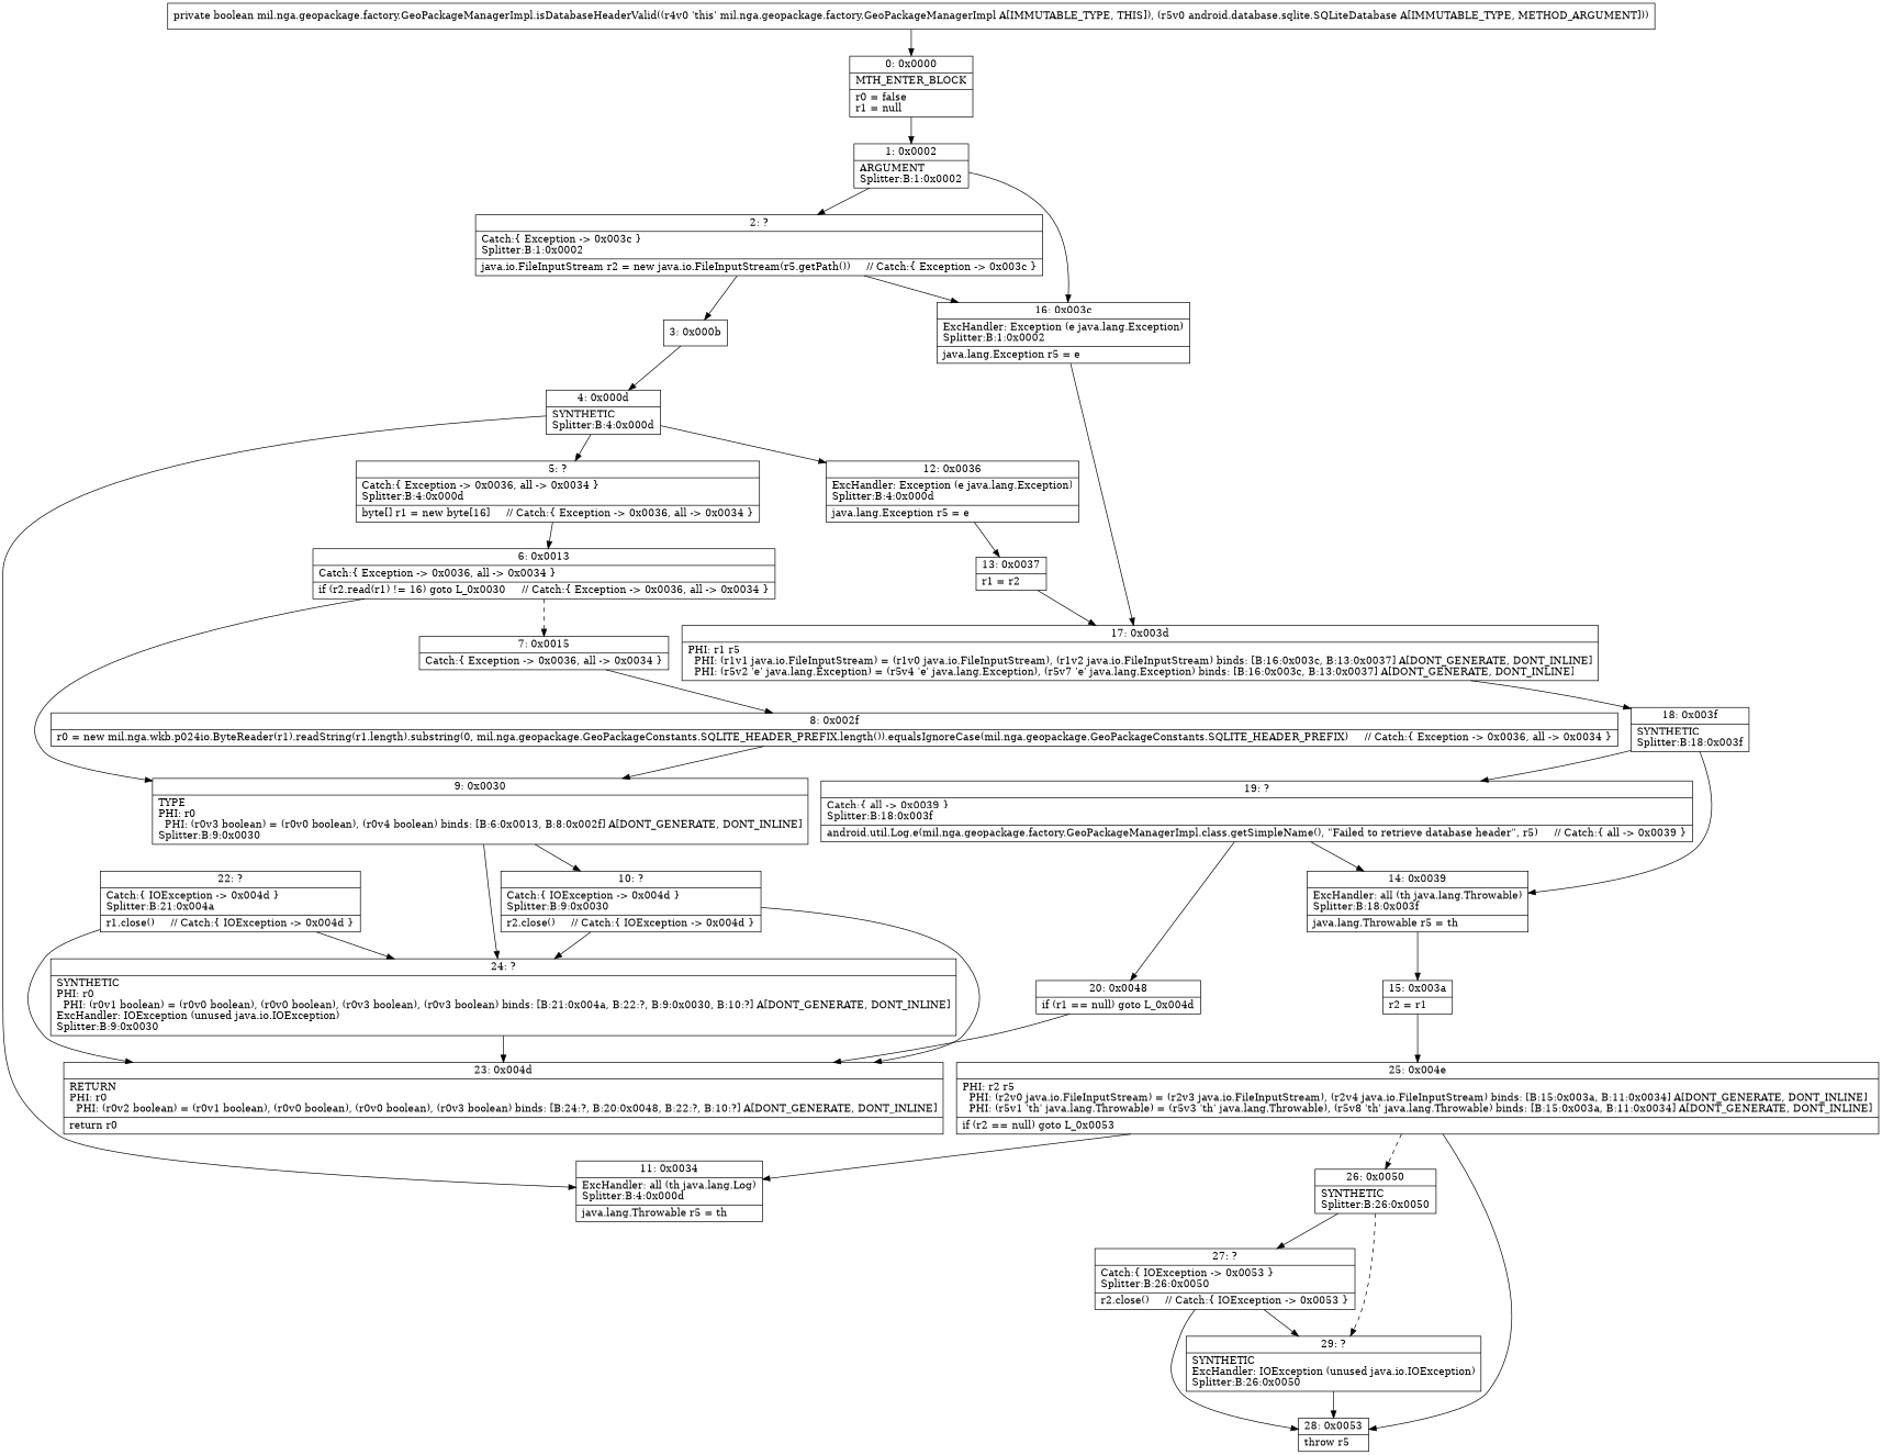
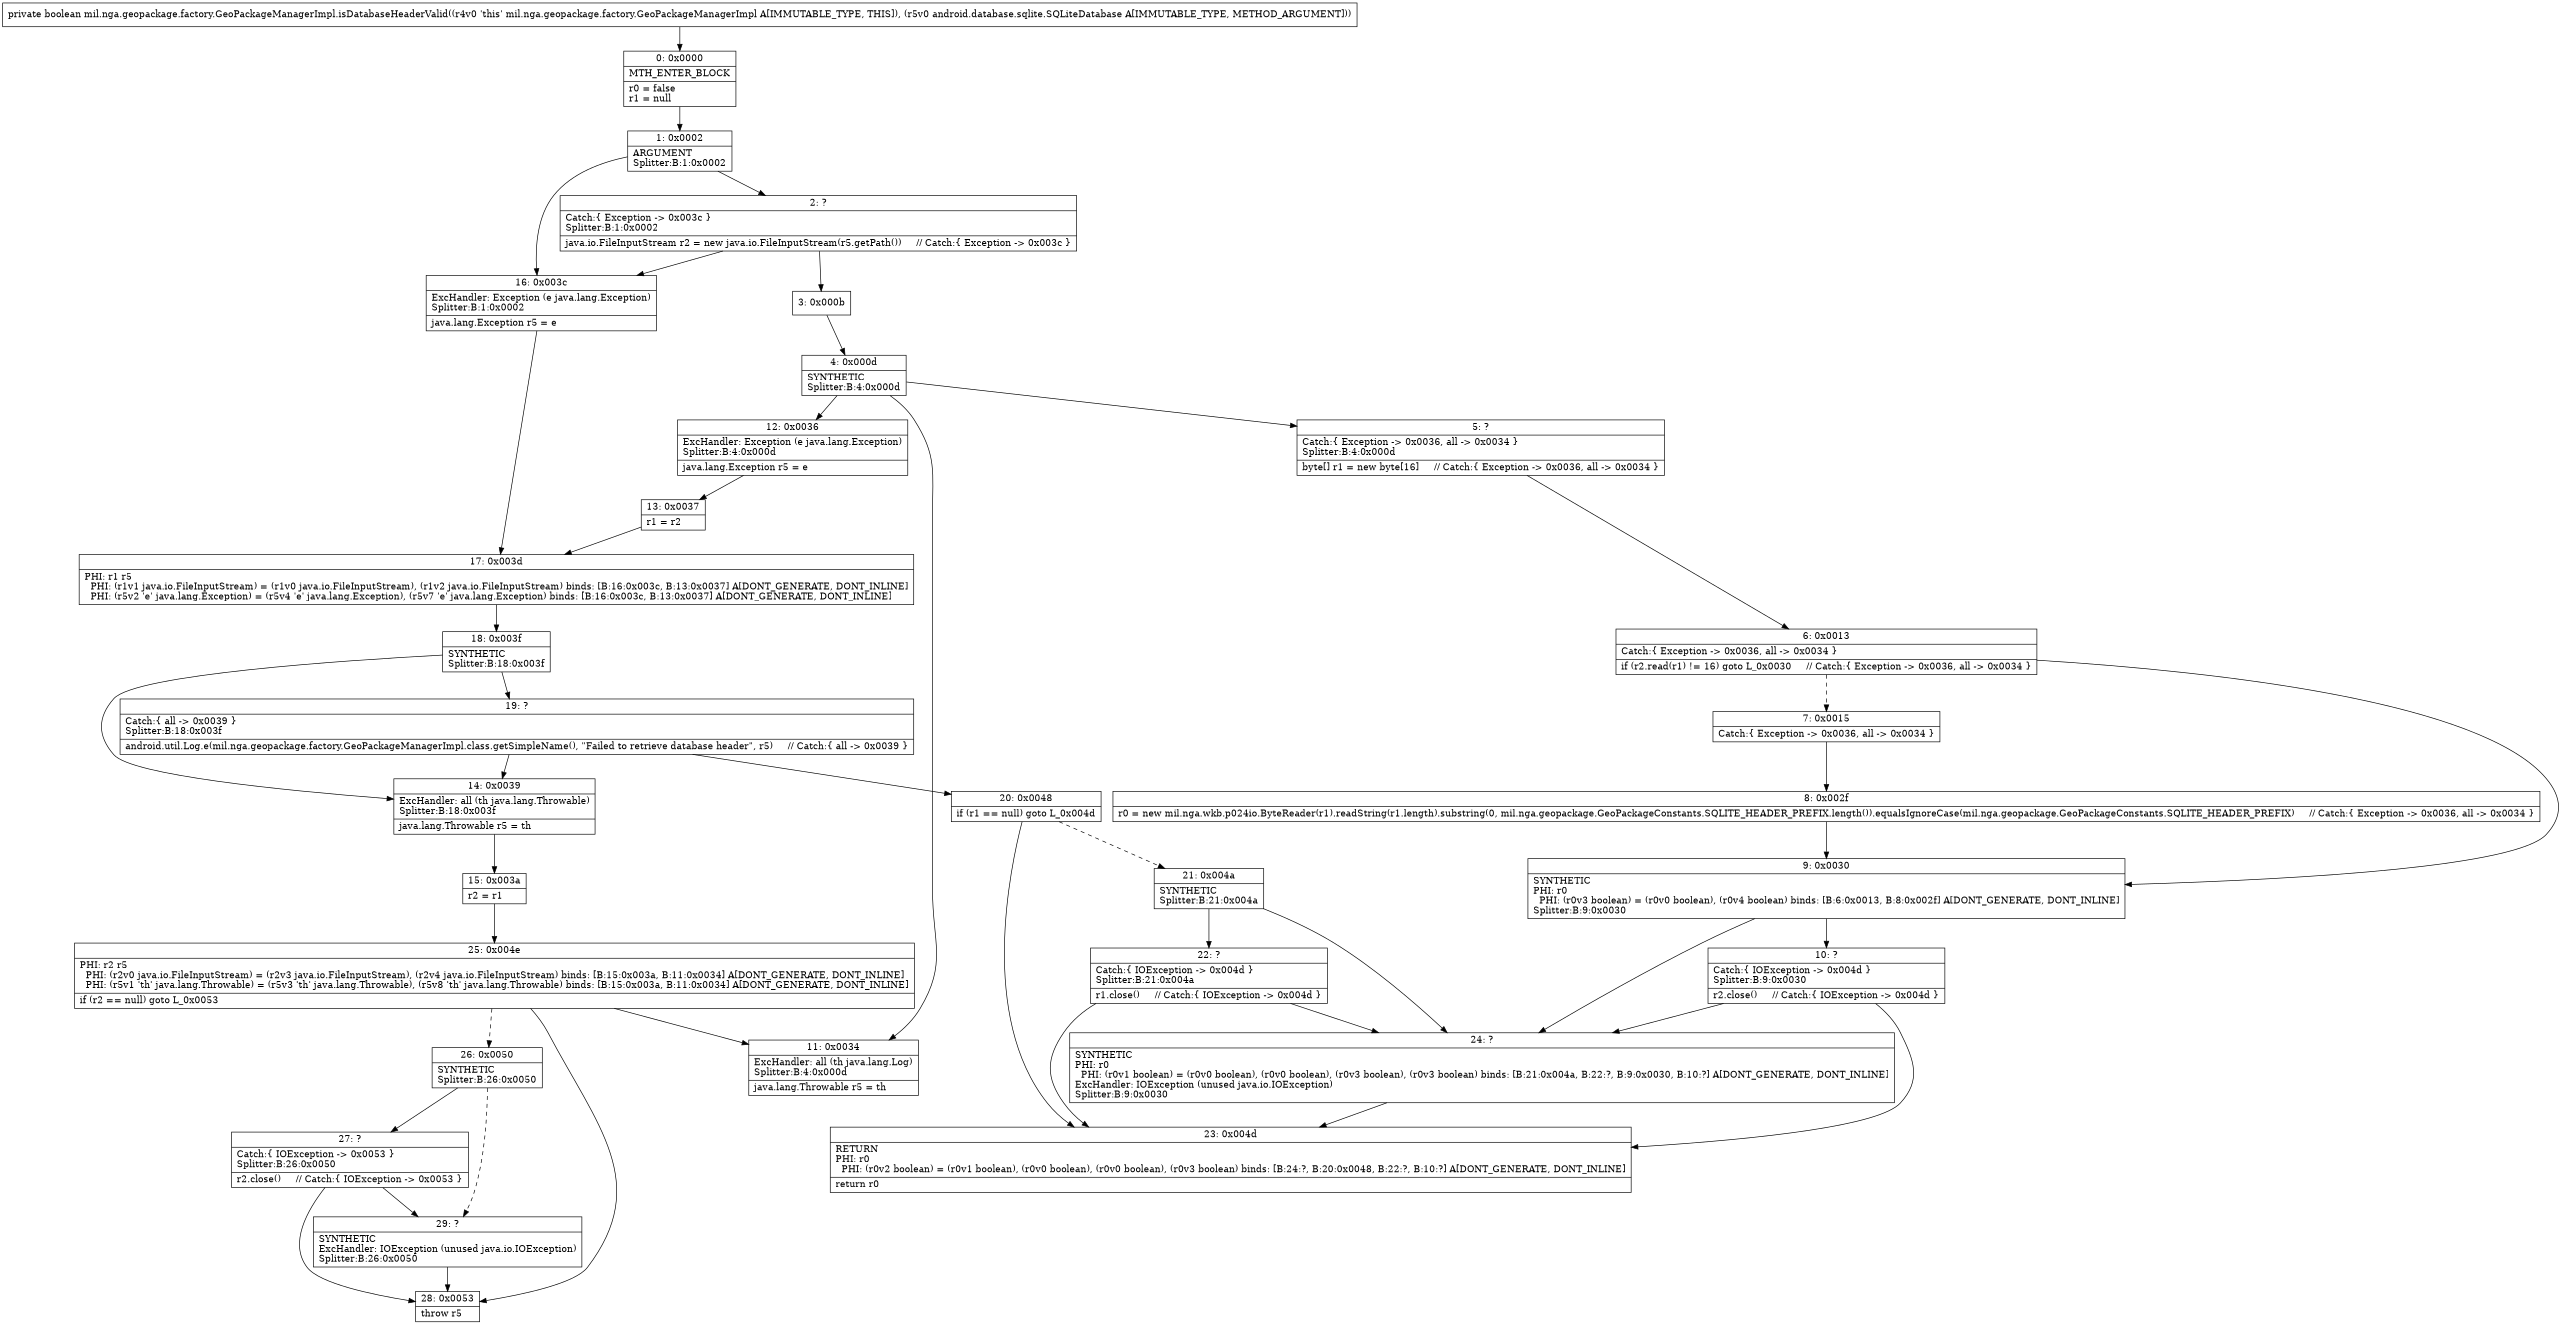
  digraph {
    node [shape=record]
    n1 [label="{0\:\ 0x0000|MTH_ENTER_BLOCK\l|r0 = false\lr1 = null\l}"]
    n2 [label="{1\:\ 0x0002|ARGUMENT\lSplitter:B:1:0x0002\l}"]
    n3 [label="{2\:\ ?|Catch:\{ Exception \-\> 0x003c \}\lSplitter:B:1:0x0002\l|java.io.FileInputStream r2 = new java.io.FileInputStream(r5.getPath())     \/\/ Catch:\{ Exception \-\> 0x003c \}\l}"]
    n4 [label="{16\:\ 0x003c|ExcHandler: Exception (e java.lang.Exception)\lSplitter:B:1:0x0002\l|java.lang.Exception r5 = e\l}"]
    n5 [label="{3\:\ 0x000b}"]
    n6 [label="{17\:\ 0x003d|PHI: r1 r5 \l  PHI: (r1v1 java.io.FileInputStream) = (r1v0 java.io.FileInputStream), (r1v2 java.io.FileInputStream) binds: [B:16:0x003c, B:13:0x0037] A[DONT_GENERATE, DONT_INLINE]\l  PHI: (r5v2 'e' java.lang.Exception) = (r5v4 'e' java.lang.Exception), (r5v7 'e' java.lang.Exception) binds: [B:16:0x003c, B:13:0x0037] A[DONT_GENERATE, DONT_INLINE]\l}"]
    n7 [label="{4\:\ 0x000d|SYNTHETIC\lSplitter:B:4:0x000d\l}"]
    n8 [label="{5\:\ ?|Catch:\{ Exception \-\> 0x0036, all \-\> 0x0034 \}\lSplitter:B:4:0x000d\l|byte[] r1 = new byte[16]     \/\/ Catch:\{ Exception \-\> 0x0036, all \-\> 0x0034 \}\l}"]
    n9 [label="{11\:\ 0x0034|ExcHandler: all (th java.lang.Log)\lSplitter:B:4:0x000d\l|java.lang.Throwable r5 = th\l}"]
    n10 [label="{12\:\ 0x0036|ExcHandler: Exception (e java.lang.Exception)\lSplitter:B:4:0x000d\l|java.lang.Exception r5 = e\l}"]
    n11 [label="{6\:\ 0x0013|Catch:\{ Exception \-\> 0x0036, all \-\> 0x0034 \}\l|if (r2.read(r1) != 16) goto L_0x0030     \/\/ Catch:\{ Exception \-\> 0x0036, all \-\> 0x0034 \}\l}"]
    n12 [label="{13\:\ 0x0037|r1 = r2\l}"]
    n13 [label="{7\:\ 0x0015|Catch:\{ Exception \-\> 0x0036, all \-\> 0x0034 \}\l}"]
-   n14 [label="{9\:\ 0x0030|TYPE\lPHI: r0 \l  PHI: (r0v3 boolean) = (r0v0 boolean), (r0v4 boolean) binds: [B:6:0x0013, B:8:0x002f] A[DONT_GENERATE, DONT_INLINE]\lSplitter:B:9:0x0030\l}"]
+   n14 [label="{9\:\ 0x0030|SYNTHETIC\lPHI: r0 \l  PHI: (r0v3 boolean) = (r0v0 boolean), (r0v4 boolean) binds: [B:6:0x0013, B:8:0x002f] A[DONT_GENERATE, DONT_INLINE]\lSplitter:B:9:0x0030\l}"]
    n15 [label="{8\:\ 0x002f|r0 = new mil.nga.wkb.p024io.ByteReader(r1).readString(r1.length).substring(0, mil.nga.geopackage.GeoPackageConstants.SQLITE_HEADER_PREFIX.length()).equalsIgnoreCase(mil.nga.geopackage.GeoPackageConstants.SQLITE_HEADER_PREFIX)     \/\/ Catch:\{ Exception \-\> 0x0036, all \-\> 0x0034 \}\l}"]
    n16 [label="{10\:\ ?|Catch:\{ IOException \-\> 0x004d \}\lSplitter:B:9:0x0030\l|r2.close()     \/\/ Catch:\{ IOException \-\> 0x004d \}\l}"]
    n17 [label="{24\:\ ?|SYNTHETIC\lPHI: r0 \l  PHI: (r0v1 boolean) = (r0v0 boolean), (r0v0 boolean), (r0v3 boolean), (r0v3 boolean) binds: [B:21:0x004a, B:22:?, B:9:0x0030, B:10:?] A[DONT_GENERATE, DONT_INLINE]\lExcHandler: IOException (unused java.io.IOException)\lSplitter:B:9:0x0030\l}"]
    n18 [label="{23\:\ 0x004d|RETURN\lPHI: r0 \l  PHI: (r0v2 boolean) = (r0v1 boolean), (r0v0 boolean), (r0v0 boolean), (r0v3 boolean) binds: [B:24:?, B:20:0x0048, B:22:?, B:10:?] A[DONT_GENERATE, DONT_INLINE]\l|return r0\l}"]
    n19 [label="{25\:\ 0x004e|PHI: r2 r5 \l  PHI: (r2v0 java.io.FileInputStream) = (r2v3 java.io.FileInputStream), (r2v4 java.io.FileInputStream) binds: [B:15:0x003a, B:11:0x0034] A[DONT_GENERATE, DONT_INLINE]\l  PHI: (r5v1 'th' java.lang.Throwable) = (r5v3 'th' java.lang.Throwable), (r5v8 'th' java.lang.Throwable) binds: [B:15:0x003a, B:11:0x0034] A[DONT_GENERATE, DONT_INLINE]\l|if (r2 == null) goto L_0x0053\l}"]
    n20 [label="{26\:\ 0x0050|SYNTHETIC\lSplitter:B:26:0x0050\l}"]
    n21 [label="{28\:\ 0x0053|throw r5\l}"]
    n22 [label="{18\:\ 0x003f|SYNTHETIC\lSplitter:B:18:0x003f\l}"]
    n23 [label="{14\:\ 0x0039|ExcHandler: all (th java.lang.Throwable)\lSplitter:B:18:0x003f\l|java.lang.Throwable r5 = th\l}"]
    n24 [label="{15\:\ 0x003a|r2 = r1\l}"]
    n25 [label="{19\:\ ?|Catch:\{ all \-\> 0x0039 \}\lSplitter:B:18:0x003f\l|android.util.Log.e(mil.nga.geopackage.factory.GeoPackageManagerImpl.class.getSimpleName(), \"Failed to retrieve database header\", r5)     \/\/ Catch:\{ all \-\> 0x0039 \}\l}"]
    n26 [label="{20\:\ 0x0048|if (r1 == null) goto L_0x004d\l}"]
+   n27 [label="{21\:\ 0x004a|SYNTHETIC\lSplitter:B:21:0x004a\l}"]
    n28 [label="{22\:\ ?|Catch:\{ IOException \-\> 0x004d \}\lSplitter:B:21:0x004a\l|r1.close()     \/\/ Catch:\{ IOException \-\> 0x004d \}\l}"]
    n29 [label="{27\:\ ?|Catch:\{ IOException \-\> 0x0053 \}\lSplitter:B:26:0x0050\l|r2.close()     \/\/ Catch:\{ IOException \-\> 0x0053 \}\l}"]
    n30 [label="{29\:\ ?|SYNTHETIC\lExcHandler: IOException (unused java.io.IOException)\lSplitter:B:26:0x0050\l}"]
    n31 [label="{private boolean mil.nga.geopackage.factory.GeoPackageManagerImpl.isDatabaseHeaderValid((r4v0 'this' mil.nga.geopackage.factory.GeoPackageManagerImpl A[IMMUTABLE_TYPE, THIS]), (r5v0 android.database.sqlite.SQLiteDatabase A[IMMUTABLE_TYPE, METHOD_ARGUMENT])) }"]
    n1 -> n2
    n2 -> n3
    n2 -> n4
    n3 -> n4
    n3 -> n5
    n4 -> n6
    n5 -> n7
    n6 -> n22
    n7 -> n8
    n7 -> n9
    n7 -> n10
    n8 -> n11
    n10 -> n12
    n11 -> n13 [style=dashed]
    n11 -> n14
    n12 -> n6
    n13 -> n15
    n14 -> n16
    n14 -> n17
    n15 -> n14
    n16 -> n17
    n16 -> n18
    n17 -> n18
    n19 -> n9
    n19 -> n20 [style=dashed]
    n19 -> n21
    n20 -> n29
    n20 -> n30 [style=dashed]
    n22 -> n23
    n22 -> n25
    n23 -> n24
    n24 -> n19
    n25 -> n23
    n25 -> n26
    n26 -> n18
+   n26 -> n27 [style=dashed]
+   n27 -> n17
+   n27 -> n28
    n28 -> n17
    n28 -> n18
    n29 -> n21
    n29 -> n30
    n30 -> n21
    n31 -> n1
  }
